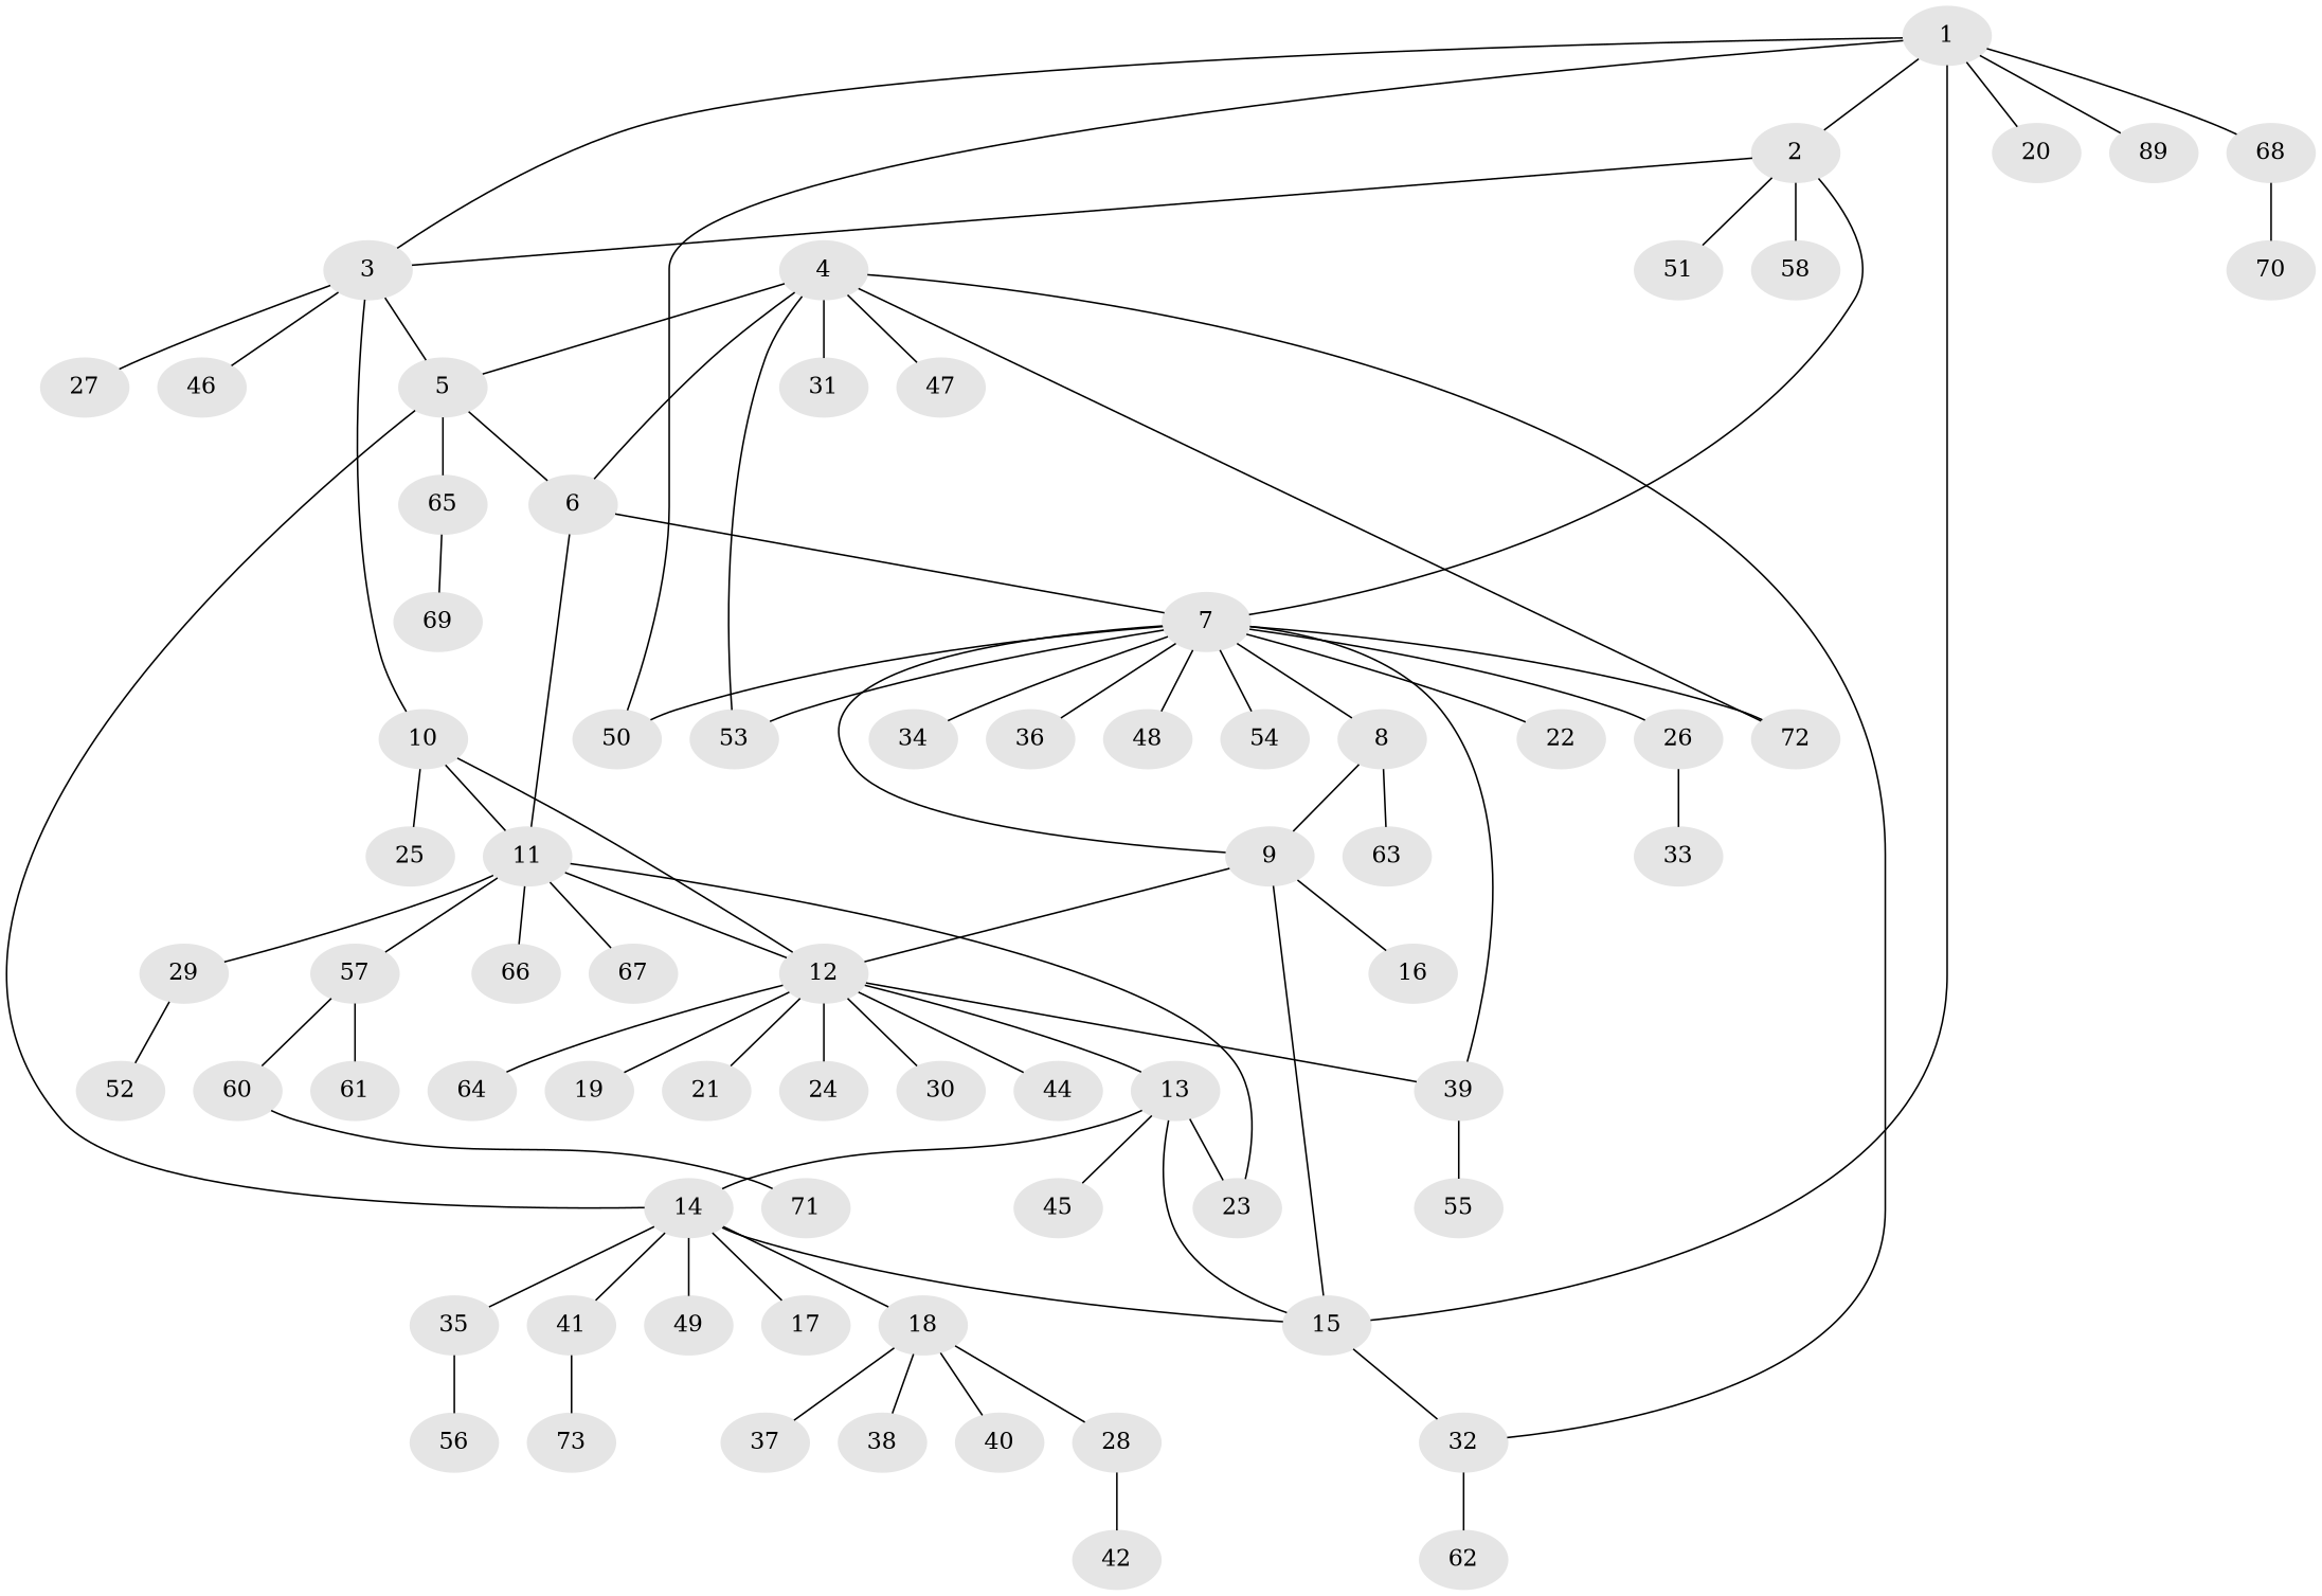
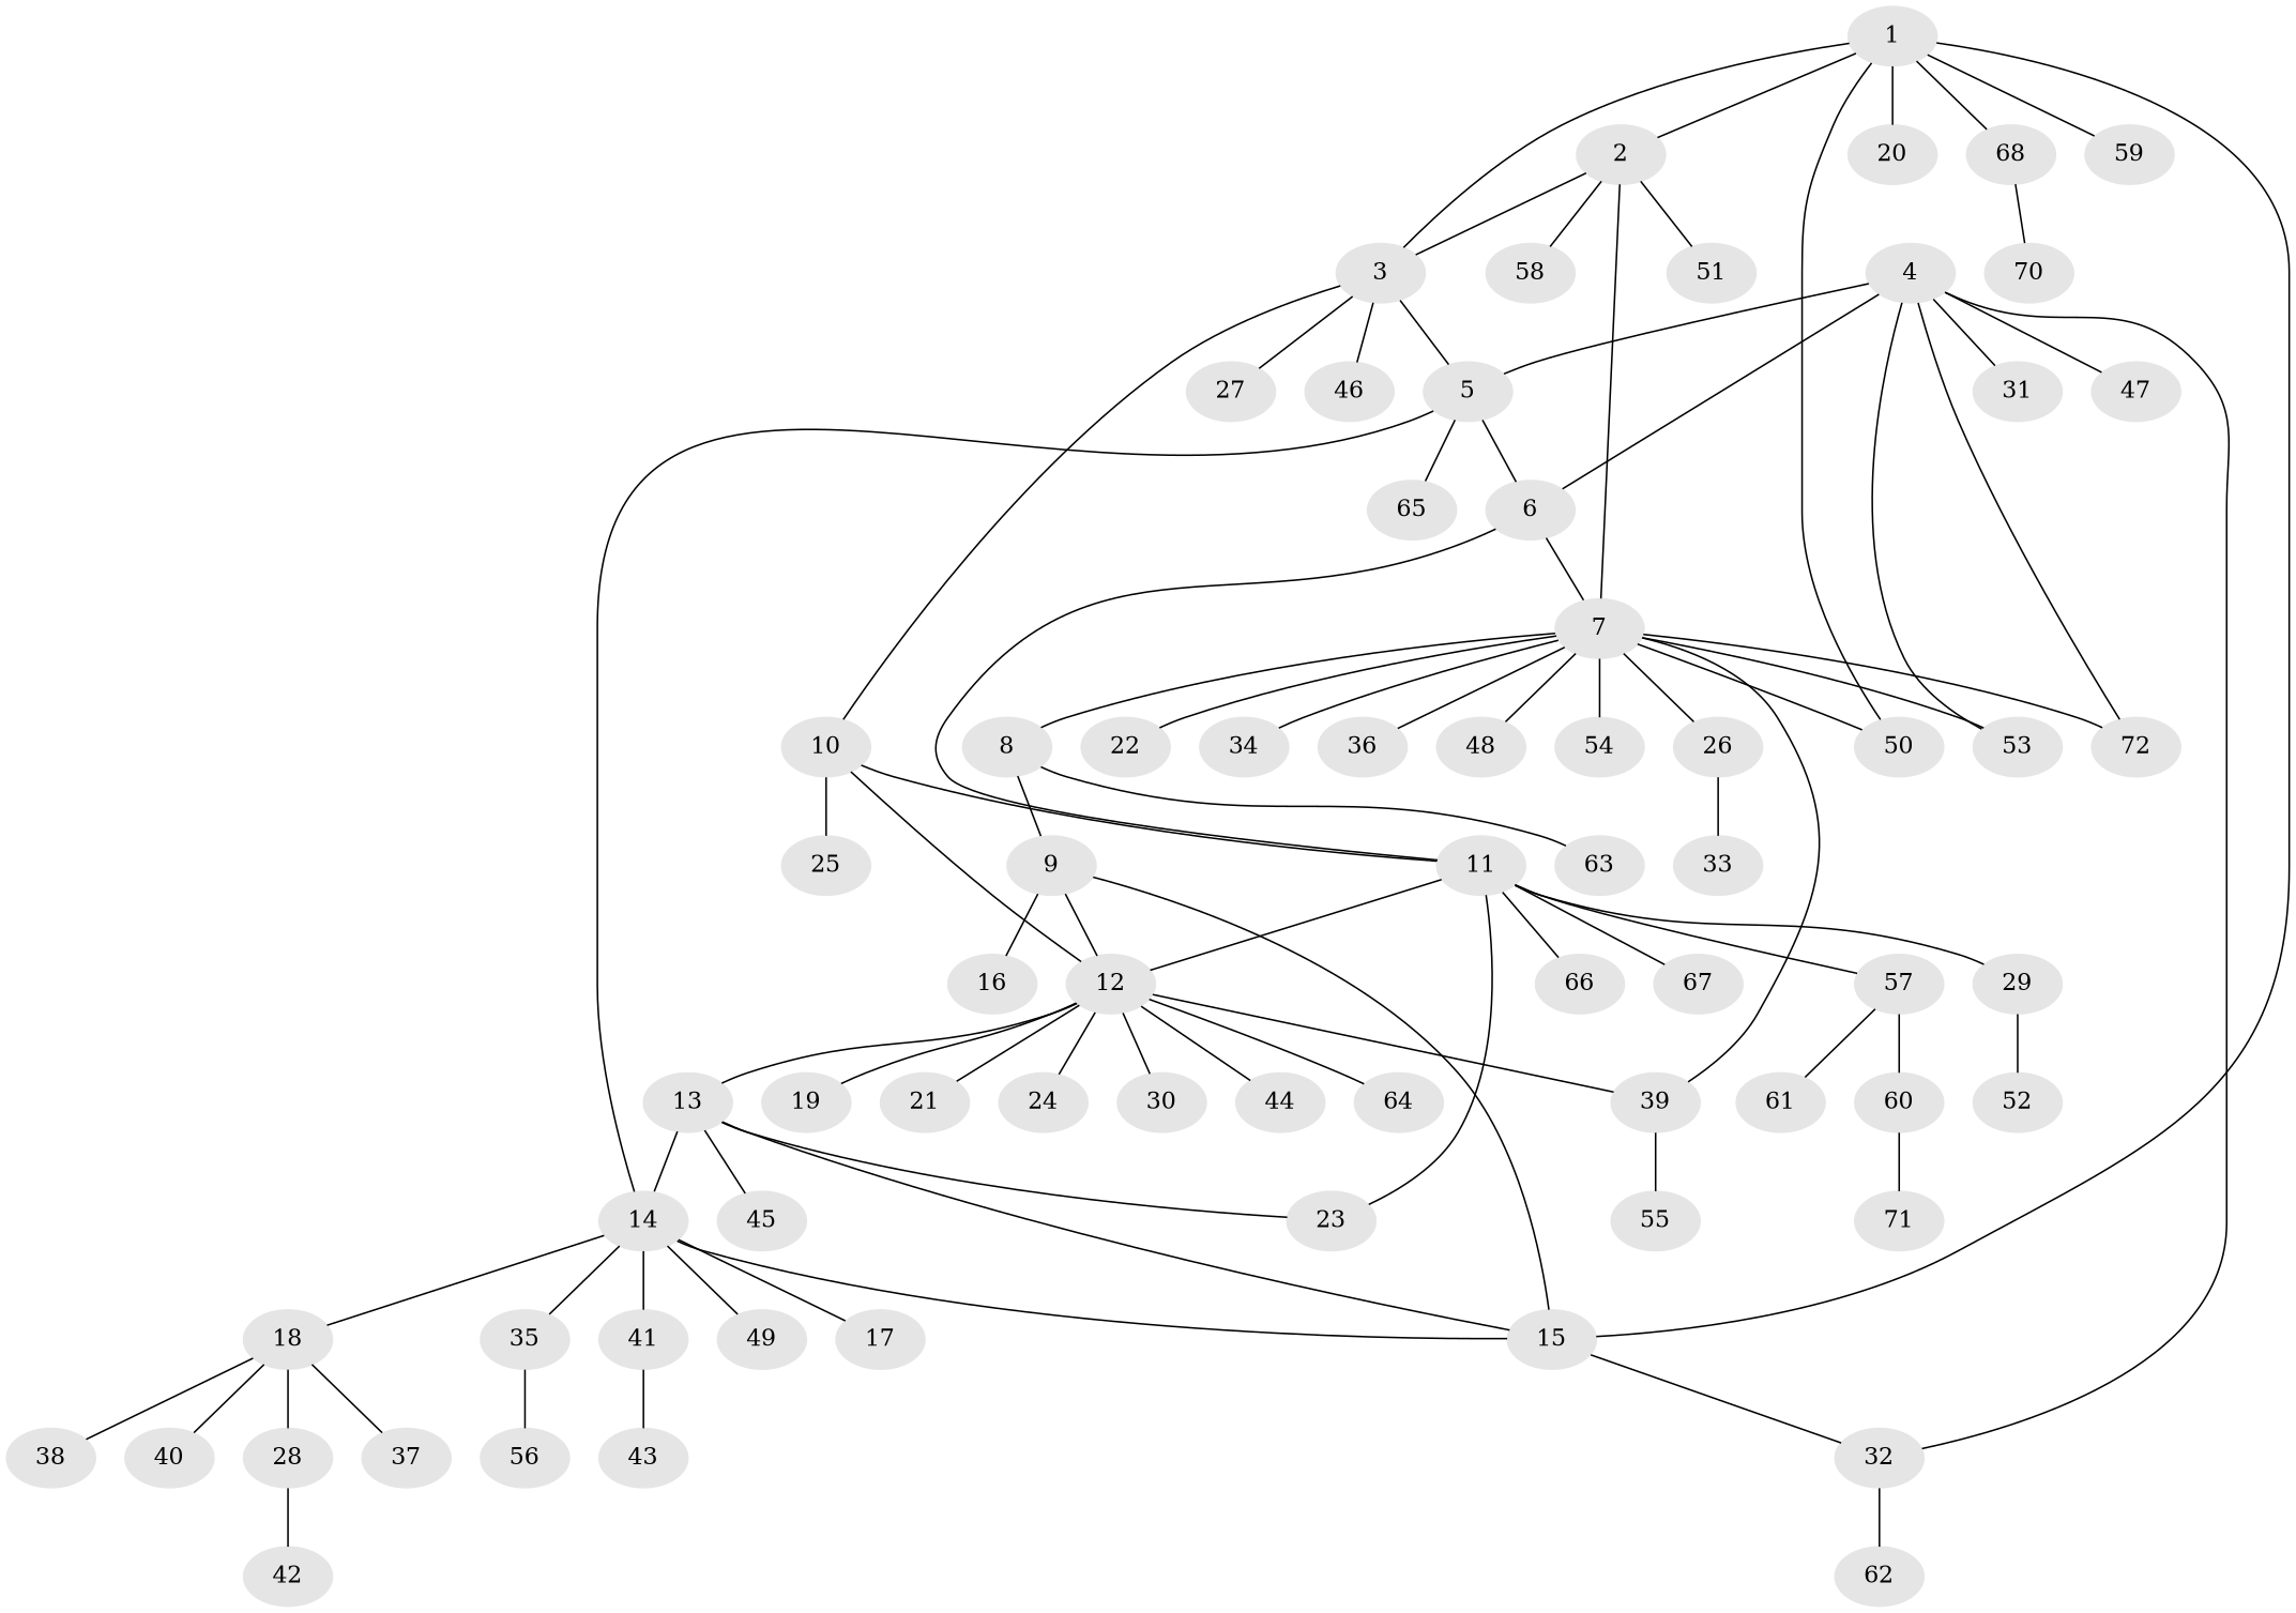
  graph {
    node [color=gray90 style=filled]
    1
    2
    3
    15
    20
    50
-   59 [label=89]
+   59
    68
    7
    51
    58
    5
    10
    27
    46
    32
    70
    53
    72
    8
    9
    22
    26
    34
    36
    39
    48
    54
    6
    14
    65
    11
    12
    25
    4
    31
    47
    62
    17
    18
    35
    41
    49
-   69
    23
    29
    57
    66
    67
    63
    16
    33
    55
    13
    19
    21
    24
    30
    44
    64
    52
    60
    61
    45
    28
    37
    38
    40
    56
-   43 [label=73]
+   43
    42
    71
    1 -- 2
    1 -- 3
    1 -- 15
    1 -- 20
    1 -- 50
    1 -- 59
    1 -- 68
    2 -- 3
    2 -- 7
    2 -- 51
    2 -- 58
    3 -- 5
    3 -- 10
    3 -- 27
    3 -- 46
    15 -- 32
    68 -- 70
    7 -- 50
    7 -- 53
    7 -- 72
    7 -- 8
-   7 -- 9
    7 -- 22
    7 -- 26
    7 -- 34
    7 -- 36
    7 -- 39
    7 -- 48
    7 -- 54
    5 -- 6
    5 -- 14
    5 -- 65
    10 -- 11
    10 -- 12
    10 -- 25
    32 -- 62
    8 -- 9
    8 -- 63
    9 -- 15
    9 -- 12
    9 -- 16
    26 -- 33
    39 -- 55
    6 -- 7
    6 -- 11
    14 -- 15
    14 -- 17
    14 -- 18
    14 -- 35
    14 -- 41
    14 -- 49
-   65 -- 69
    11 -- 12
    11 -- 23
    11 -- 29
    11 -- 57
    11 -- 66
    11 -- 67
    12 -- 39
    12 -- 13
    12 -- 19
    12 -- 21
    12 -- 24
    12 -- 30
    12 -- 44
    12 -- 64
    4 -- 5
    4 -- 32
    4 -- 53
    4 -- 72
    4 -- 6
    4 -- 31
    4 -- 47
    18 -- 28
    18 -- 37
    18 -- 38
    18 -- 40
    35 -- 56
    41 -- 43
    29 -- 52
    57 -- 60
    57 -- 61
    13 -- 15
    13 -- 14
    13 -- 23
    13 -- 45
    60 -- 71
    28 -- 42
  }
